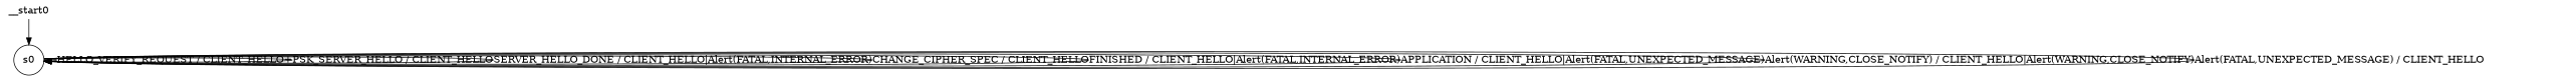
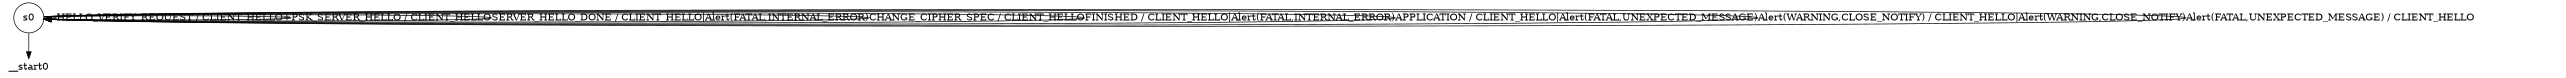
  digraph {
    n1 [label=s0 shape=circle]
    __start0 [height=0 shape=none width=0]
    n1 -> n1 [label="HELLO_VERIFY_REQUEST / CLIENT_HELLO+"]
    n1 -> n1 [label="PSK_SERVER_HELLO / CLIENT_HELLO"]
    n1 -> n1 [label="SERVER_HELLO_DONE / CLIENT_HELLO|Alert(FATAL,INTERNAL_ERROR)"]
    n1 -> n1 [label="CHANGE_CIPHER_SPEC / CLIENT_HELLO"]
    n1 -> n1 [label="FINISHED / CLIENT_HELLO|Alert(FATAL,INTERNAL_ERROR)"]
    n1 -> n1 [label="APPLICATION / CLIENT_HELLO|Alert(FATAL,UNEXPECTED_MESSAGE)"]
    n1 -> n1 [label="Alert(WARNING,CLOSE_NOTIFY) / CLIENT_HELLO|Alert(WARNING,CLOSE_NOTIFY)"]
    n1 -> n1 [label="Alert(FATAL,UNEXPECTED_MESSAGE) / CLIENT_HELLO"]
-   __start0 -> n1
+   n1 -> __start0
  }
